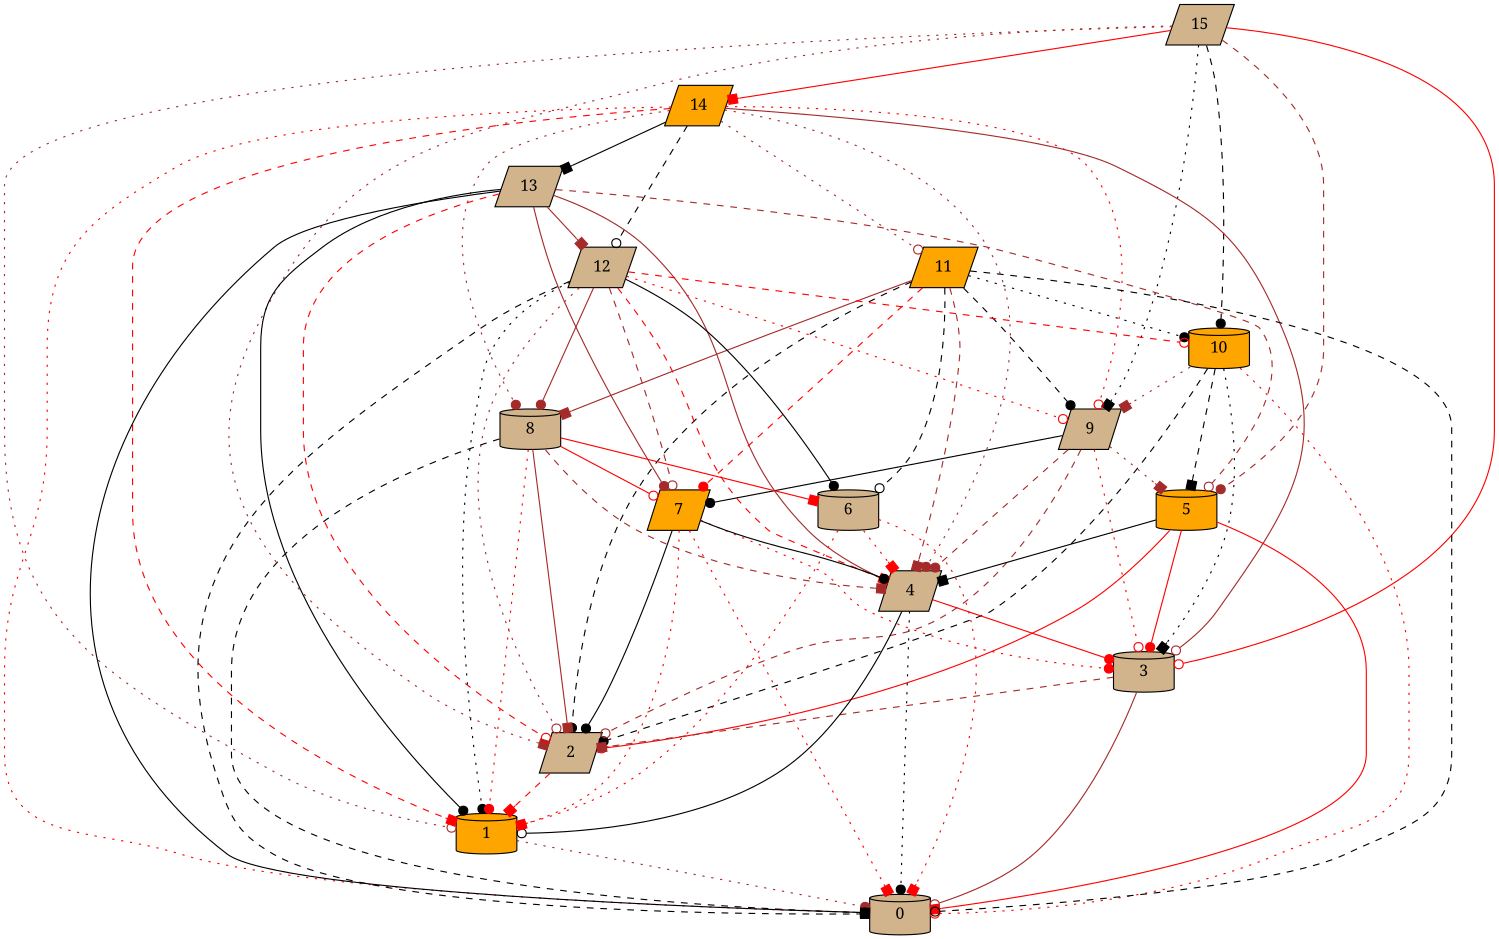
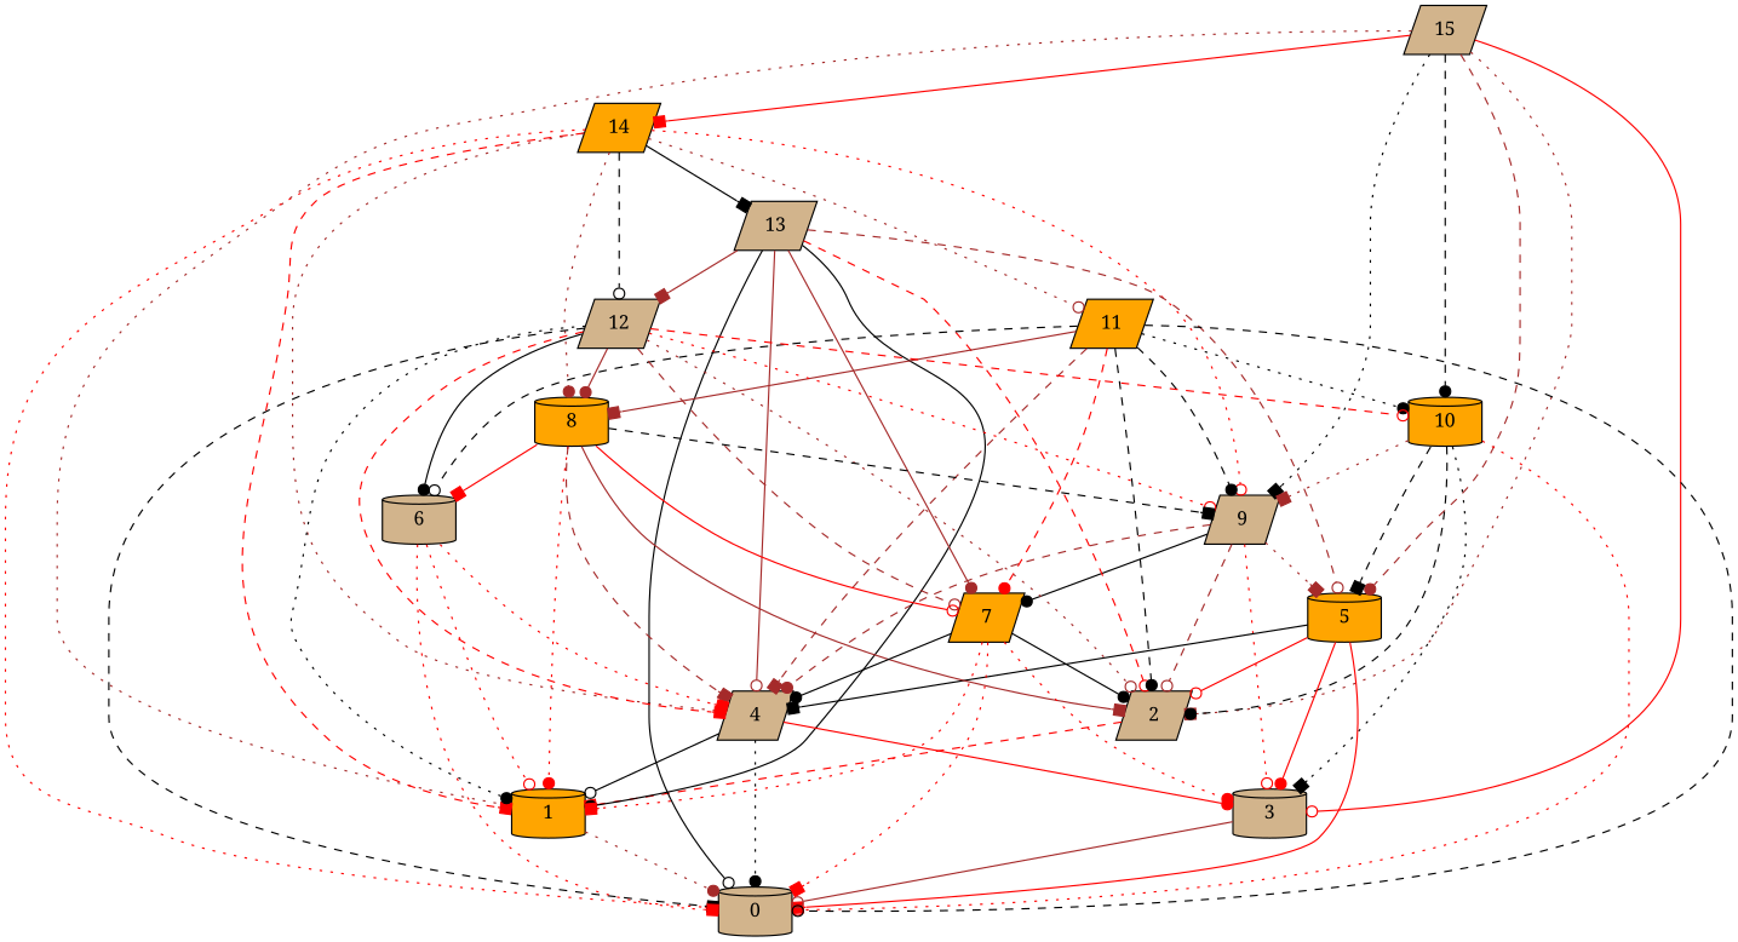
  digraph {
    "Duplicate states"=0
    GraphType=Random
    "Max states in OPEN"=0
    Modes="120000ms; topo-ordered tasks, ; Pruning: task equivalence, fixed order ready list, ; F-value: ; Optimisation: best schedule length (SL) optimisation on equal, "
    NumberOfTasks=16
    "Pruned using list schedule length"=4
    "States removed from OPEN"=0
    TargetSystem="Homogeneous-2"
    "Time to schedule (ms)"=82
    "Total idle time"=836
    "Total schedule length"=3712
    "Total sequential time"=4640
    "Total states created"=52
    fontname="Noto Serif"
    node [Processor=0 Weight=244 fillcolor=tan fontname="Noto Serif" shape=parallelogram style=filled]
    edge [Weight=8 arrowhead=box color=red fontname="Noto Serif" style=dotted]
    15 ["Finish time"=244 "Start time"=0]
    14 ["Finish time"=342 "Start time"=244 Weight=98 fillcolor=orange]
    10 ["Finish time"=1123 "Start time"=781 Weight=342 fillcolor=orange shape=cylinder]
    9 ["Finish time"=1514 "Start time"=1123 Weight=391]
    5 ["Finish time"=1856 "Start time"=1514 Weight=342 fillcolor=orange shape=cylinder]
    3 ["Finish time"=2393 "Start time"=2051 Weight=342 shape=cylinder]
    2 ["Finish time"=2784 "Start time"=2393 Weight=391]
    1 ["Finish time"=3224 "Start time"=2784 Weight=440 fillcolor=orange shape=cylinder]
    13 ["Finish time"=586 "Start time"=342]
    11 ["Finish time"=739 Processor=1 "Start time"=348 Weight=391 fillcolor=orange]
    12 ["Finish time"=781 "Start time"=586 Weight=195]
-   8 ["Finish time"=889 Processor=1 "Start time"=791 Weight=98 shape=cylinder]
+   8 ["Finish time"=889 Processor=1 "Start time"=791 Weight=98 fillcolor=orange shape=cylinder]
    4 ["Finish time"=2051 "Start time"=1856 Weight=195]
    0 ["Finish time"=3712 "Start time"=3224 Weight=488 shape=cylinder]
    7 ["Finish time"=1764 Processor=1 "Start time"=1520 fillcolor=orange]
    6 ["Finish time"=1084 Processor=1 "Start time"=889 Weight=195 shape=cylinder]
    15 -> 14 [Weight=4 style=solid]
    15 -> 10 [Weight=7 arrowhead=dot color=black style=dashed]
    15 -> 9 [Weight=10 color=black]
    15 -> 5 [Weight=7 arrowhead=dot color=brown style=dashed]
    15 -> 3 [Weight=4 arrowhead=odot style=solid]
    15 -> 2 [Weight=7 color=brown]
    15 -> 1 [Weight=3 arrowhead=odot color=brown]
    14 -> 9 [Weight=3 arrowhead=odot]
-   14 -> 3 [arrowhead=odot color=brown style=solid]
    14 -> 1 [Weight=2 style=dashed]
    14 -> 13 [Weight=5 color=black style=solid]
    14 -> 11 [Weight=6 arrowhead=odot color=brown]
    14 -> 12 [arrowhead=odot color=black style=dashed]
    14 -> 8 [Weight=4 arrowhead=dot color=brown]
    14 -> 4 [arrowhead=dot color=brown]
    14 -> 0 [Weight=9]
    10 -> 9 [Weight=2 color=brown]
    10 -> 5 [Weight=2 color=black style=dashed]
    10 -> 3 [Weight=10 color=black]
    10 -> 2 [Weight=10 arrowhead=dot color=black style=dashed]
    10 -> 0 [arrowhead=odot]
    9 -> 5 [color=brown]
    9 -> 3 [Weight=10 arrowhead=odot]
    9 -> 2 [Weight=2 arrowhead=odot color=brown style=dashed]
    9 -> 4 [Weight=6 arrowhead=dot color=brown style=dashed]
    9 -> 7 [Weight=6 arrowhead=dot color=black style=solid]
    5 -> 3 [Weight=7 arrowhead=dot style=solid]
    5 -> 2 [Weight=3 arrowhead=odot style=solid]
    5 -> 4 [Weight=9 color=black style=solid]
    5 -> 0 [Weight=6 style=solid]
-   3 -> 2 [color=brown style=dashed]
    3 -> 0 [Weight=9 arrowhead=odot color=brown style=solid]
    2 -> 1 [Weight=2 style=dashed]
    1 -> 0 [arrowhead=dot color=brown]
    13 -> 5 [Weight=10 arrowhead=odot color=brown style=dashed]
    13 -> 2 [Weight=4 arrowhead=odot style=dashed]
    13 -> 1 [arrowhead=dot color=black style=solid]
    13 -> 12 [Weight=2 color=brown style=solid]
    13 -> 4 [Weight=2 arrowhead=odot color=brown style=solid]
    13 -> 0 [Weight=6 arrowhead=odot color=black style=solid]
    13 -> 7 [Weight=6 arrowhead=dot color=brown style=solid]
    11 -> 10 [Weight=2 arrowhead=dot color=black]
    11 -> 9 [arrowhead=dot color=black style=dashed]
    11 -> 2 [Weight=6 arrowhead=dot color=black style=dashed]
    11 -> 8 [Weight=5 color=brown style=solid]
    11 -> 4 [Weight=7 color=brown style=dashed]
    11 -> 0 [Weight=7 arrowhead=odot color=black style=dashed]
    11 -> 7 [arrowhead=dot style=dashed]
    11 -> 6 [arrowhead=odot color=black style=dashed]
    12 -> 10 [Weight=10 arrowhead=odot style=dashed]
    12 -> 9 [Weight=5 arrowhead=odot]
    12 -> 2 [Weight=6 arrowhead=odot color=brown]
    12 -> 1 [Weight=7 arrowhead=dot color=black]
    12 -> 8 [Weight=10 arrowhead=dot color=brown style=solid]
    12 -> 4 [Weight=6 style=dashed]
    12 -> 0 [Weight=9 color=black style=dashed]
    12 -> 7 [Weight=5 arrowhead=odot color=brown style=dashed]
    12 -> 6 [Weight=7 arrowhead=dot color=black style=solid]
    8 -> 2 [Weight=2 color=brown style=solid]
    8 -> 1 [Weight=9 arrowhead=dot]
    8 -> 4 [Weight=3 color=brown style=dashed]
-   8 -> 0 [color=black style=dashed]
+   8 -> 9 [color=black style=dashed]
    8 -> 7 [Weight=9 arrowhead=odot style=solid]
    8 -> 6 [Weight=2 style=solid]
    4 -> 3 [Weight=2 arrowhead=dot style=solid]
    4 -> 1 [Weight=4 arrowhead=odot color=black style=solid]
    4 -> 0 [Weight=4 arrowhead=dot color=black]
    7 -> 3 [Weight=7 arrowhead=dot]
    7 -> 2 [Weight=10 arrowhead=dot color=black style=solid]
    7 -> 1 [Weight=7]
    7 -> 4 [Weight=10 arrowhead=dot color=black style=solid]
    7 -> 0 [Weight=3]
    6 -> 1 [Weight=7 arrowhead=odot]
    6 -> 4 [Weight=2]
    6 -> 0 [Weight=10]
  }
